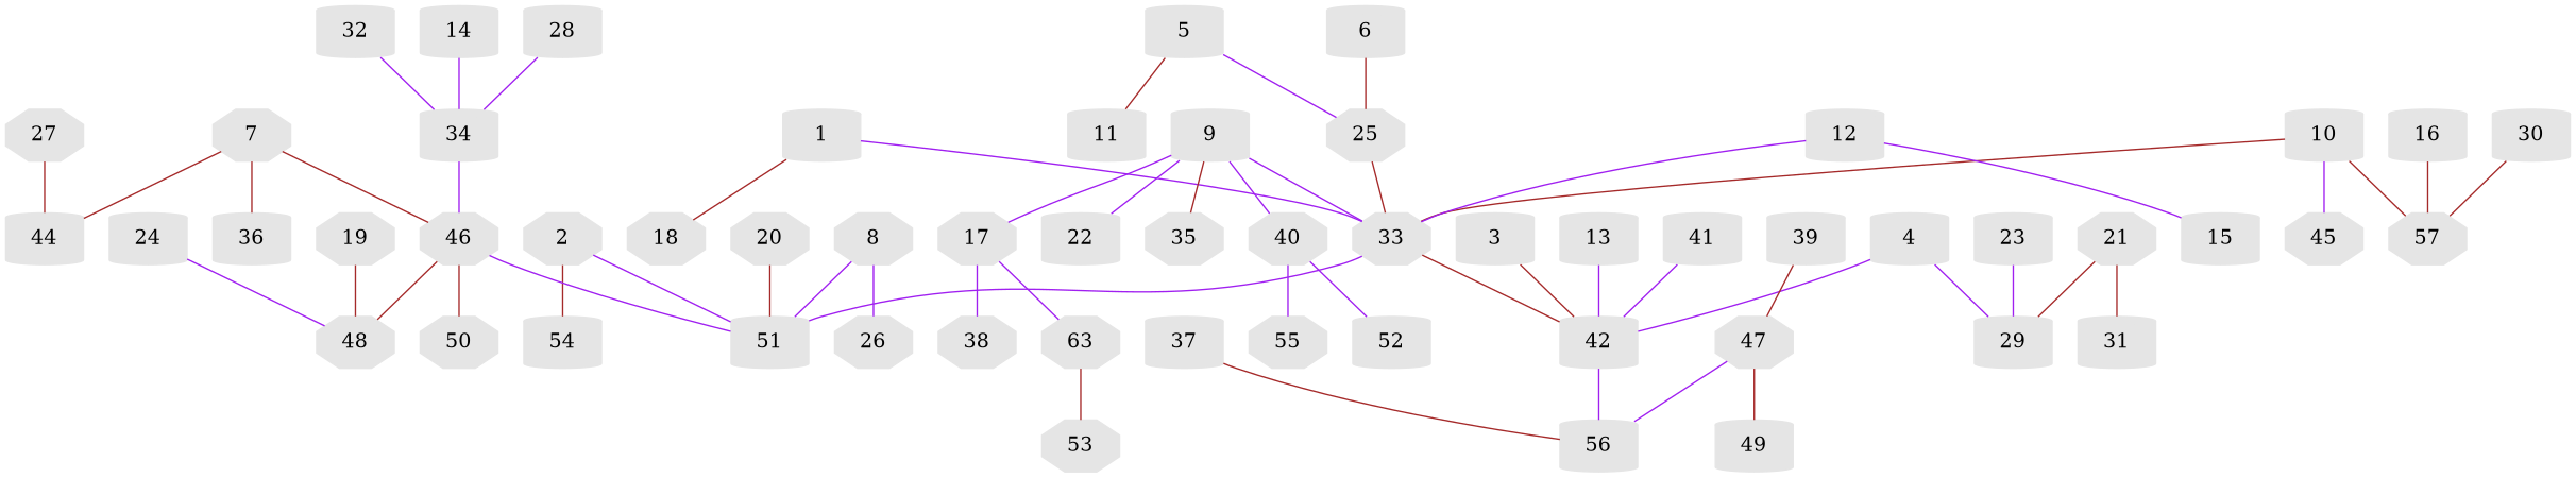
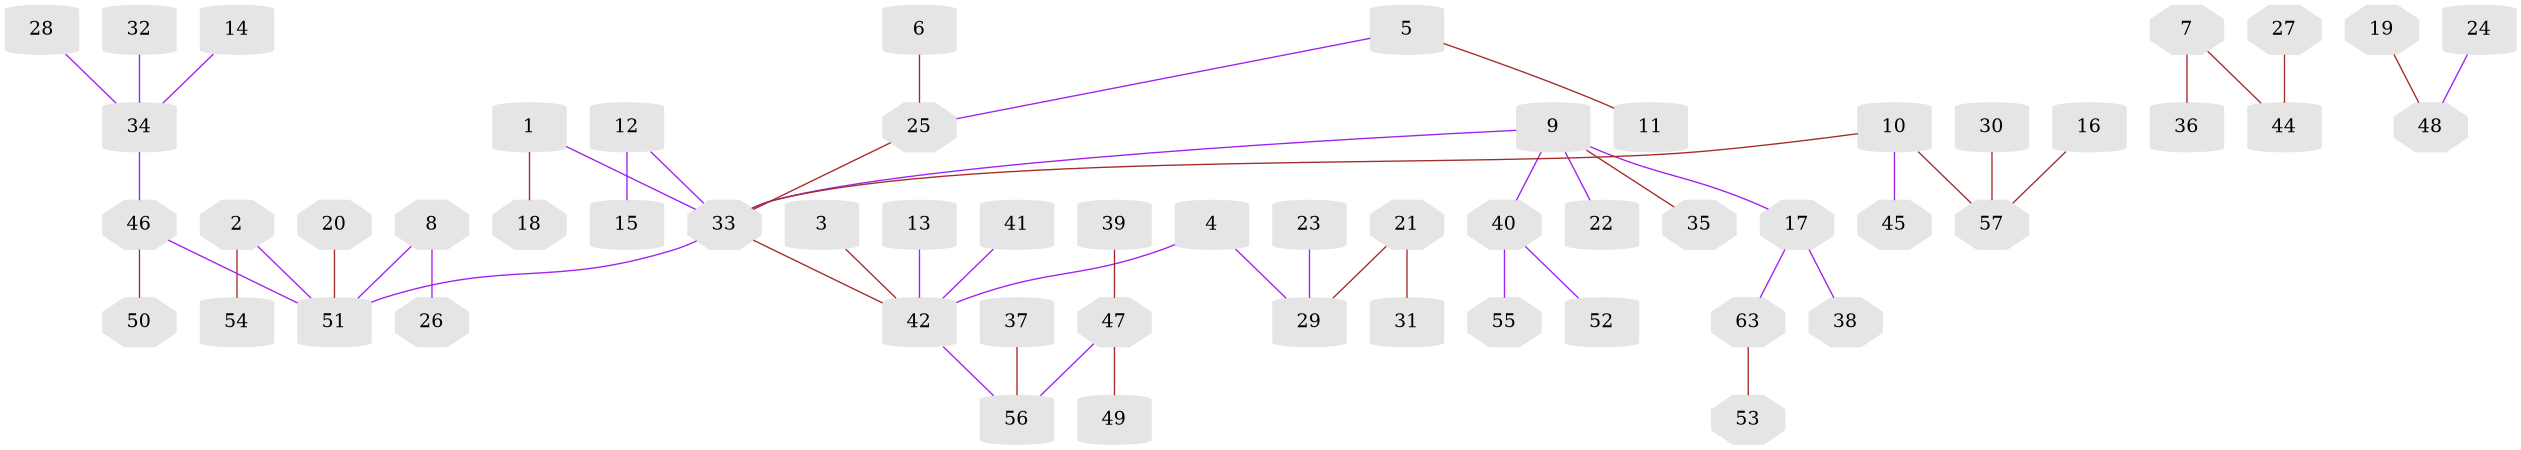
  graph {
    fontname="DejaVu Serif"
    node [color=gray90 fontname="DejaVu Serif" shape=cylinder style=filled]
    edge [color=purple fontname="DejaVu Serif" weight=1.0]
    18 [shape=octagon]
    1
    33 [shape=octagon]
    51
    42
    2 [shape=octagon]
    54
    3
    56
    4
    29
    5
    11
    25 [shape=octagon]
    6
    7 [shape=octagon]
    36
    44
    46 [shape=octagon]
    48 [shape=octagon]
    50 [shape=octagon]
    8 [shape=octagon]
    26 [shape=octagon]
    9
    17 [shape=octagon]
    22
    35 [shape=octagon]
    40 [shape=octagon]
    38 [shape=octagon]
    n30 [label=63 shape=octagon]
    52
    55 [shape=octagon]
    10
    45 [shape=octagon]
    57 [shape=octagon]
    12
    15
    13
    14
    34
    16
    53 [shape=octagon]
    19 [shape=octagon]
    20 [shape=octagon]
    21 [shape=octagon]
    31
    23
    24
    27 [shape=octagon]
    28
    30
    32
    37
    47 [shape=octagon]
    39
    49
    41
    1 -- 18 [color=brown]
    1 -- 33
    33 -- 51
    33 -- 42 [color=brown]
    42 -- 56
    2 -- 51
    2 -- 54 [color=brown]
    3 -- 42 [color=brown]
    4 -- 42
    4 -- 29
    5 -- 11 [color=brown]
    5 -- 25
    25 -- 33 [color=brown]
    6 -- 25 [color=brown]
    7 -- 36 [color=brown]
    7 -- 44 [color=brown]
-   7 -- 46 [color=brown]
    46 -- 51
-   46 -- 48 [color=brown]
    46 -- 50 [color=brown]
    8 -- 51
    8 -- 26
    9 -- 33
    9 -- 17
    9 -- 22
    9 -- 35 [color=brown]
    9 -- 40
    17 -- 38
    17 -- n30
    40 -- 52
    40 -- 55
    n30 -- 53 [color=brown]
    10 -- 33 [color=brown]
    10 -- 45
    10 -- 57 [color=brown]
    12 -- 33
    12 -- 15
    13 -- 42
    14 -- 34
    34 -- 46
    16 -- 57 [color=brown]
    19 -- 48 [color=brown]
    20 -- 51 [color=brown]
    21 -- 29 [color=brown]
    21 -- 31 [color=brown]
    23 -- 29
    24 -- 48
    27 -- 44 [color=brown]
    28 -- 34
    30 -- 57 [color=brown]
    32 -- 34
    37 -- 56 [color=brown]
    47 -- 56
    47 -- 49 [color=brown]
    39 -- 47 [color=brown]
    41 -- 42
  }
